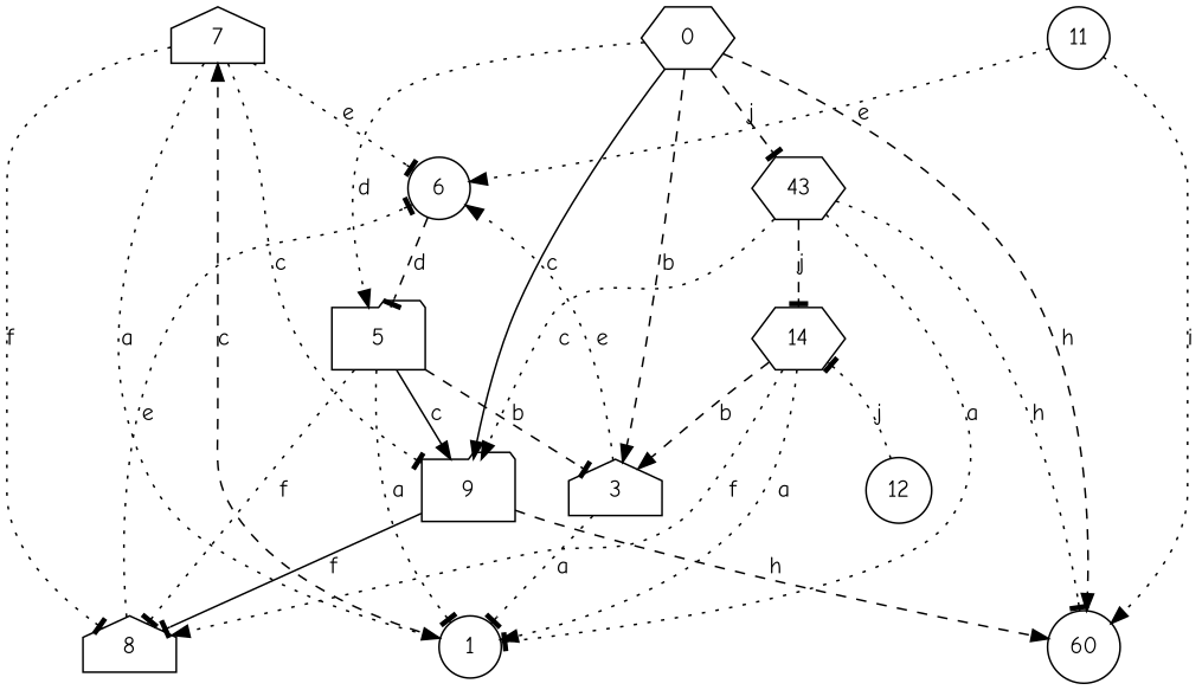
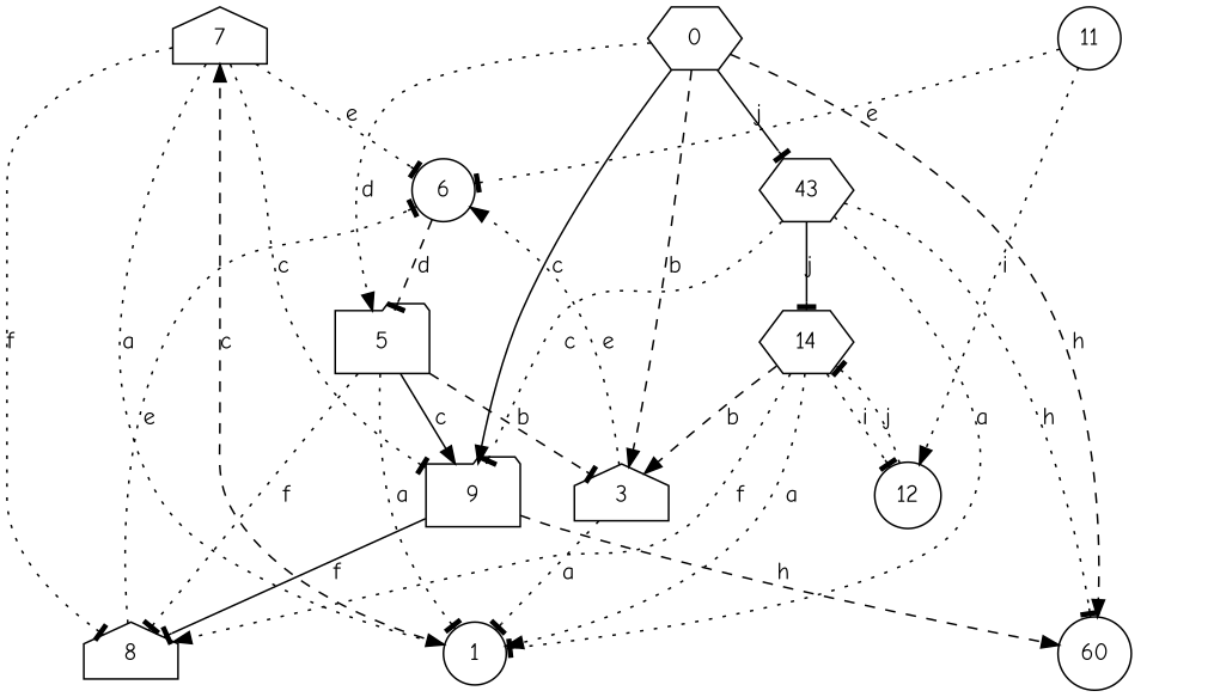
  strict digraph {
    fontname="Comic Neue"
    node [fontname="Comic Neue" shape=circle]
    edge [arrowhead=tee fontname="Comic Neue" style=dotted]
    7 [shape=house]
    1
    6
    n4 [label=9 shape=folder]
    8 [shape=house]
    11
    12
    3 [shape=house]
    5 [shape=folder]
    n10 [label=60]
    14 [shape=hexagon]
    0 [shape=hexagon]
    n13 [label=43 shape=hexagon]
    7 -> 1 [arrowhead=normal label=a]
    7 -> 6 [label=e]
    7 -> n4 [label=c]
    7 -> 8 [label=f]
    1 -> 7 [arrowhead=normal label=c style=dashed]
    6 -> 5 [label=d style=dashed]
    n4 -> 8 [label=f style=solid]
    n4 -> n10 [arrowhead=normal label=h style=dashed]
    8 -> 6 [label=e]
-   11 -> 6 [arrowhead=normal label=e]
-   11 -> n10 [arrowhead=normal label=i]
+   11 -> 6 [label=e]
+   11 -> 12 [arrowhead=normal label=i]
    12 -> 14 [label=j]
    3 -> 1 [label=a]
    3 -> 6 [arrowhead=normal label=e]
    5 -> 1 [label=a]
    5 -> n4 [arrowhead=normal label=c style=solid]
    5 -> 8 [label=f]
    5 -> 3 [label=b style=dashed]
    14 -> 1 [arrowhead=normal label=a]
    14 -> 8 [arrowhead=normal label=f]
+   14 -> 12 [label=i]
    14 -> 3 [arrowhead=normal label=b style=dashed]
    0 -> n4 [arrowhead=normal label=c style=solid]
    0 -> 3 [arrowhead=normal label=b style=dashed]
    0 -> 5 [arrowhead=normal label=d]
    0 -> n10 [arrowhead=normal label=h style=dashed]
-   0 -> n13 [label=j style=dashed]
+   0 -> n13 [label=j style=solid]
    n13 -> 1 [label=a]
-   n13 -> n4 [arrowhead=normal label=c]
+   n13 -> n4 [label=c]
    n13 -> n10 [label=h]
-   n13 -> 14 [label=j style=dashed]
+   n13 -> 14 [label=j style=solid]
  }
